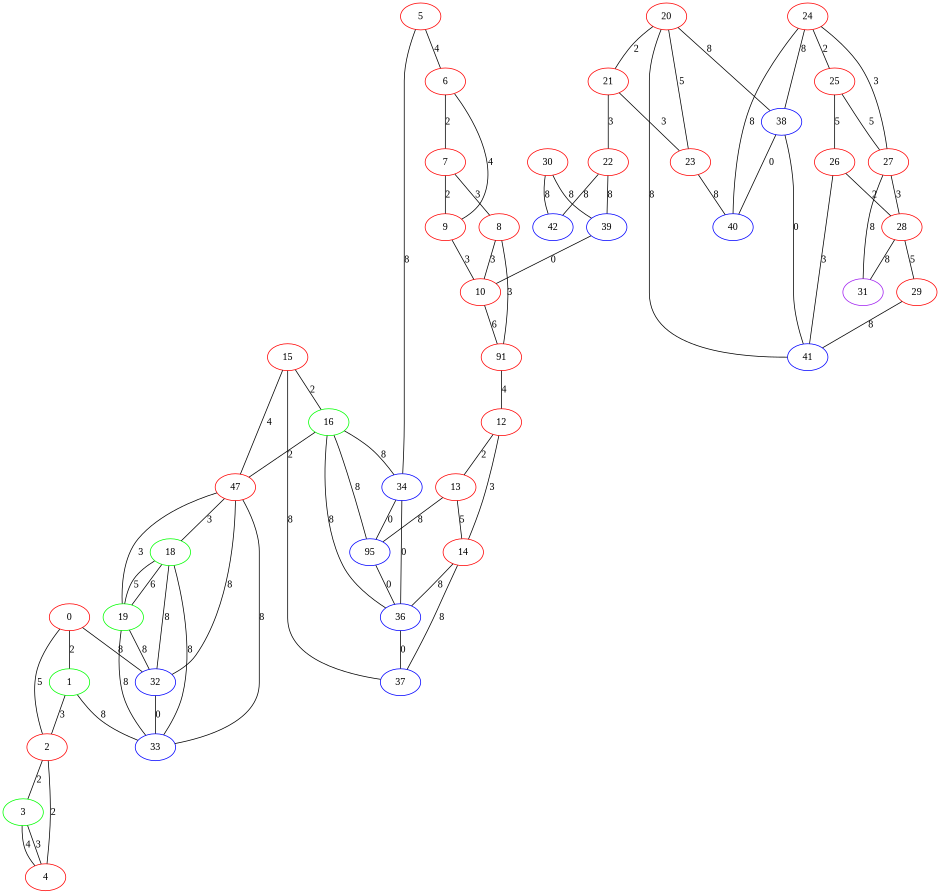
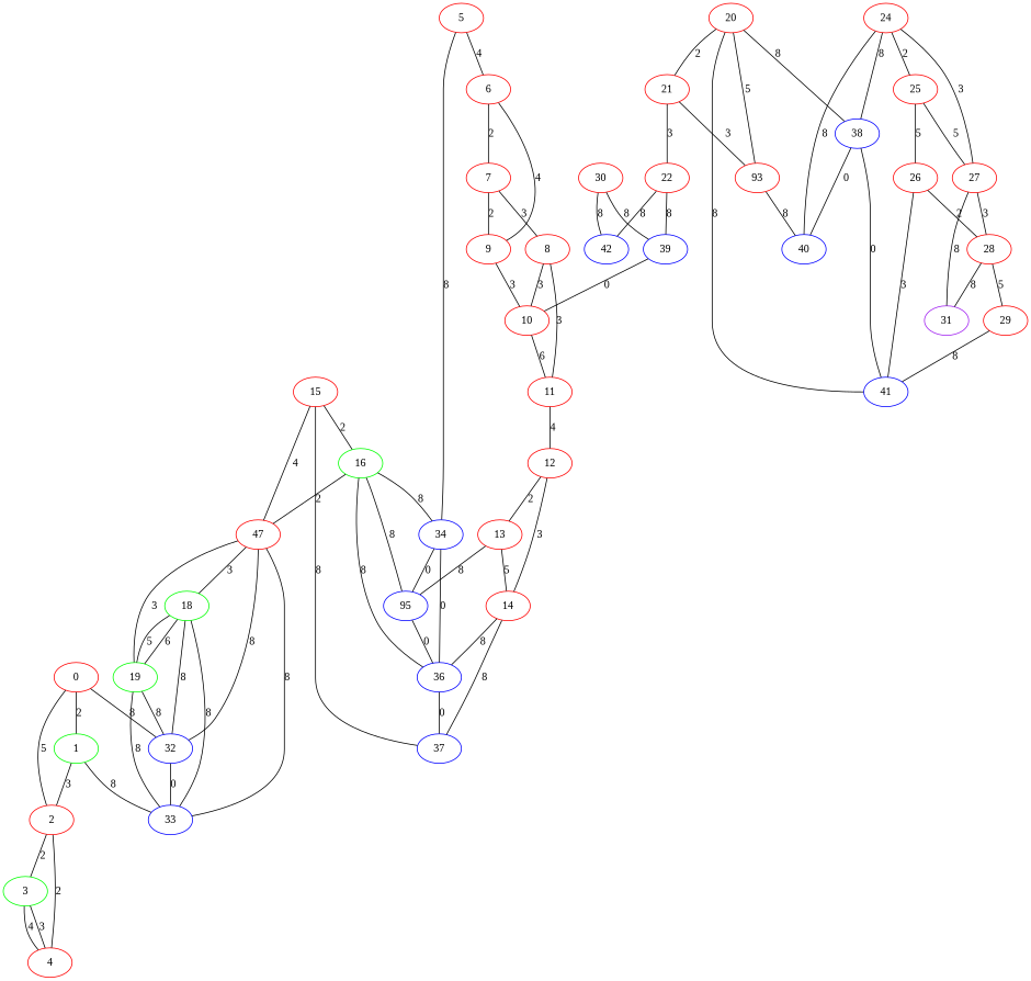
  graph {
    fontname="Liberation Serif"
    node [color=red fontname="Liberation Serif" weight=1]
    edge [fontname="Liberation Serif"]
    1 [color=green weight=2]
    0
    2
    32 [color=blue weight=3]
    33 [color=blue weight=3]
    3 [color=green weight=2]
    4
    5
    6
    34 [color=blue weight=3]
    7
    9
    n13 [color=blue label=95 weight=3]
    36 [color=blue weight=3]
    8
    10
-   11 [label=91]
+   11
    12
    13
    14
    37 [color=blue weight=3]
    15
    16 [color=green weight=2]
    n24 [label=47]
    18 [color=green weight=2]
    19 [color=green weight=2]
    20
    21
-   23
+   23 [label=93]
    38 [color=blue weight=3]
    41 [color=blue weight=3]
    22
    40 [color=blue weight=3]
    39 [color=blue weight=3]
    42 [color=blue weight=3]
    24
    25
    27
    26
    28
    31 [color=purple weight=4]
    29
    30
    1 -- 2 [label=3]
    1 -- 33 [label=8]
    0 -- 1 [label=2]
    0 -- 2 [label=5]
    0 -- 32 [label=8]
    2 -- 3 [label=2]
    2 -- 4 [label=2]
    32 -- 33 [label=0]
    3 -- 4 [label=3]
    3 -- 4 [label=4]
    5 -- 6 [label=4]
    5 -- 34 [label=8]
    6 -- 7 [label=2]
    6 -- 9 [label=4]
    34 -- n13 [label=0]
    34 -- 36 [label=0]
    7 -- 9 [label=2]
    7 -- 8 [label=3]
    9 -- 10 [label=3]
    n13 -- 36 [label=0]
    36 -- 37 [label=0]
    8 -- 10 [label=3]
    8 -- 11 [label=3]
    10 -- 11 [label=6]
    11 -- 12 [label=4]
    12 -- 13 [label=2]
    12 -- 14 [label=3]
    13 -- n13 [label=8]
    13 -- 14 [label=5]
    14 -- 36 [label=8]
    14 -- 37 [label=8]
    15 -- 37 [label=8]
    15 -- 16 [label=2]
    15 -- n24 [label=4]
    16 -- 34 [label=8]
    16 -- n13 [label=8]
    16 -- 36 [label=8]
    16 -- n24 [label=2]
    n24 -- 32 [label=8]
    n24 -- 33 [label=8]
    n24 -- 18 [label=3]
    n24 -- 19 [label=3]
    18 -- 32 [label=8]
    18 -- 33 [label=8]
    18 -- 19 [label=5]
    18 -- 19 [label=6]
    19 -- 32 [label=8]
    19 -- 33 [label=8]
    20 -- 21 [label=2]
    20 -- 23 [label=5]
    20 -- 38 [label=8]
    20 -- 41 [label=8]
    21 -- 23 [label=3]
    21 -- 22 [label=3]
    23 -- 40 [label=8]
    38 -- 41 [label=0]
    38 -- 40 [label=0]
    22 -- 39 [label=8]
    22 -- 42 [label=8]
    39 -- 10 [label=0]
    24 -- 38 [label=8]
    24 -- 40 [label=8]
    24 -- 25 [label=2]
    24 -- 27 [label=3]
    25 -- 27 [label=5]
    25 -- 26 [label=5]
    27 -- 28 [label=3]
    27 -- 31 [label=8]
    26 -- 41 [label=3]
    26 -- 28 [label=2]
    28 -- 31 [label=8]
    28 -- 29 [label=5]
    29 -- 41 [label=8]
    30 -- 39 [label=8]
    30 -- 42 [label=8]
  }
